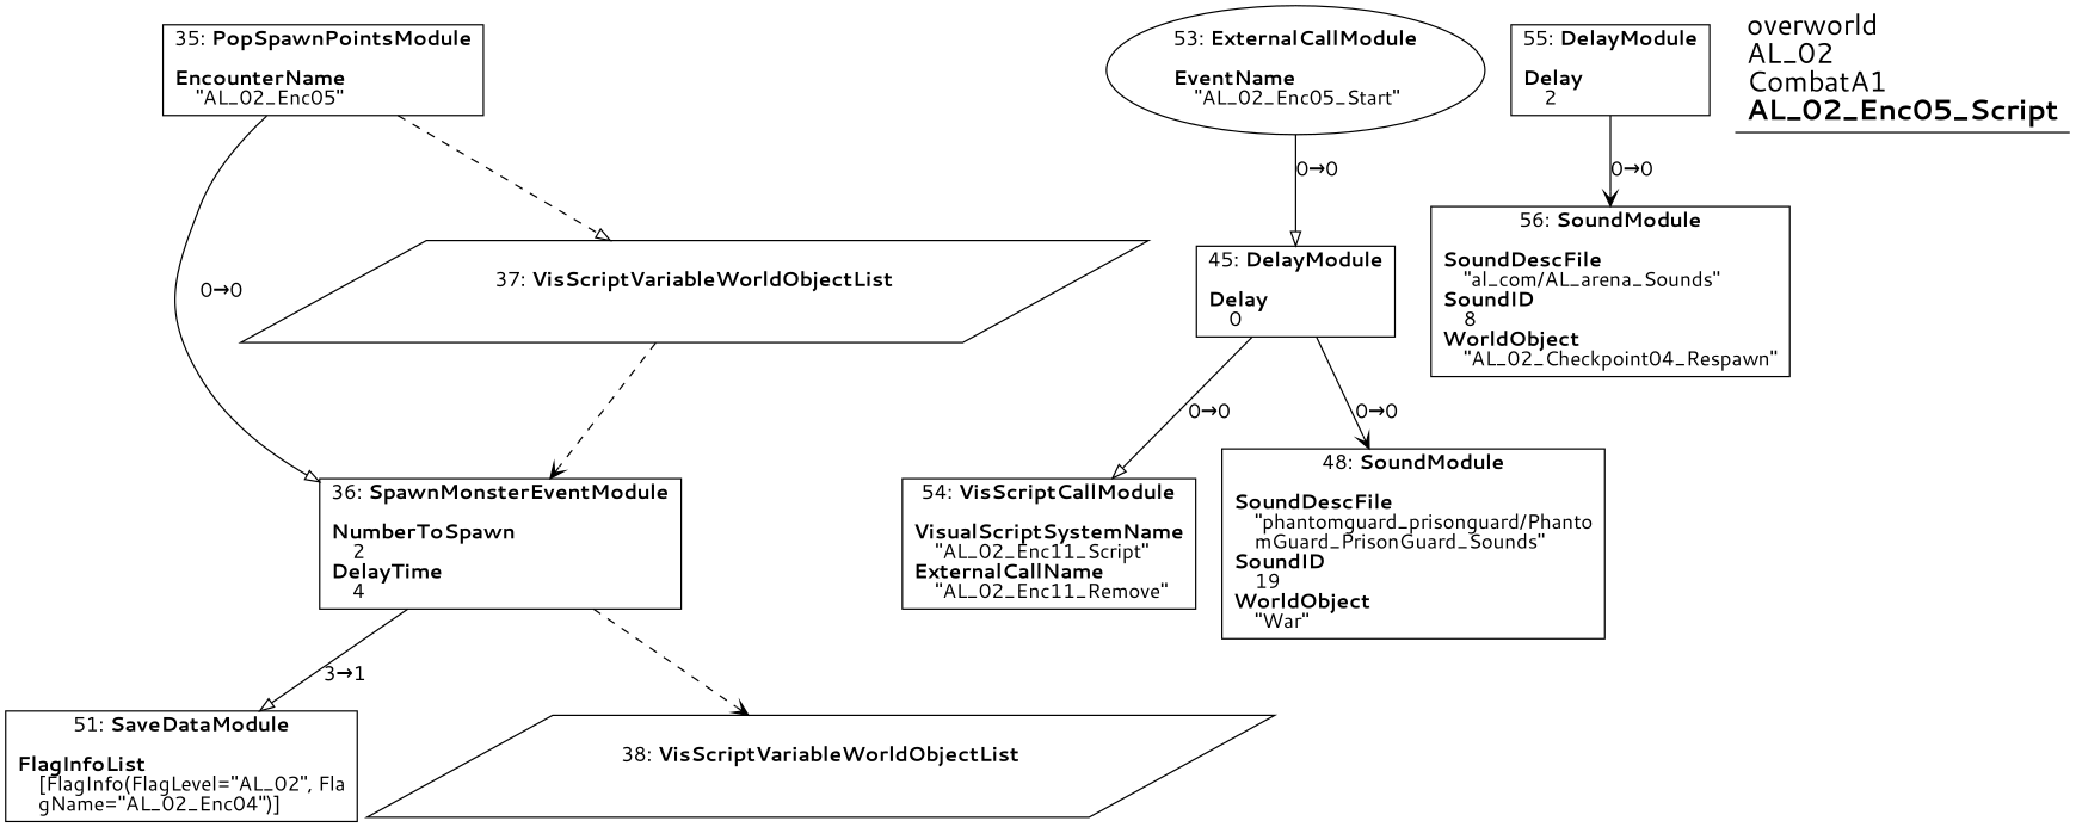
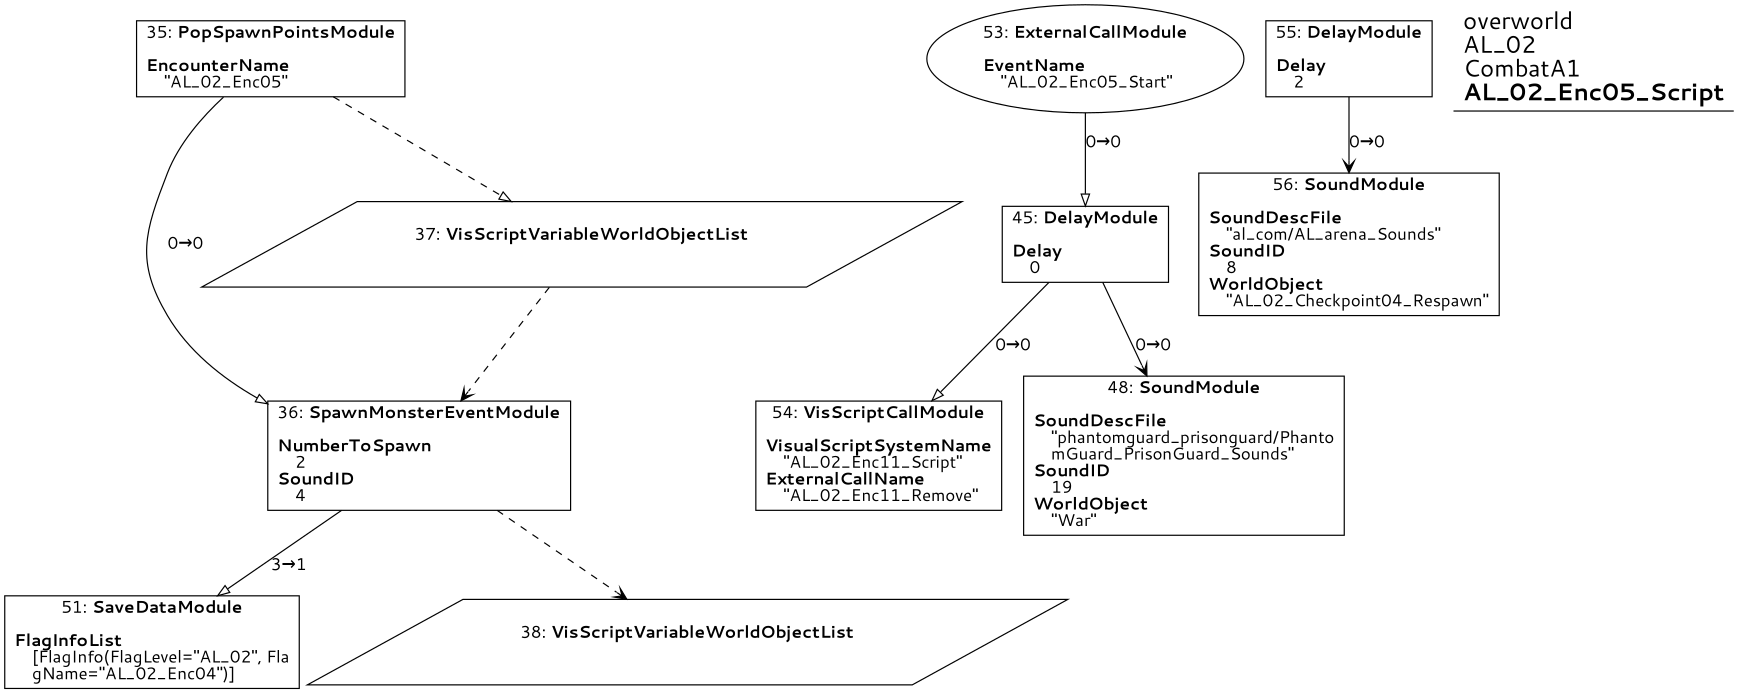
  digraph {
    fontname="Segoe UI"
    splines=spline
    node [fontname="Segoe UI" shape=box]
    edge [arrowhead=onormal fontname="Segoe UI"]
    n1 [label=<35: <b>PopSpawnPointsModule</b><br/><br/><b>EncounterName</b><br align="left"/>    &quot;AL_02_Enc05&quot;<br align="left"/>>]
-   n2 [label=<36: <b>SpawnMonsterEventModule</b><br/><br/><b>NumberToSpawn</b><br align="left"/>    2<br align="left"/><b>DelayTime</b><br align="left"/>    4<br align="left"/>>]
+   n2 [label=<36: <b>SpawnMonsterEventModule</b><br/><br/><b>NumberToSpawn</b><br align="left"/>    2<br align="left"/><b>SoundID</b><br align="left"/>    4<br align="left"/>>]
    n3 [label=<37: <b>VisScriptVariableWorldObjectList</b><br/><br/>> shape=parallelogram]
    n4 [label=<51: <b>SaveDataModule</b><br/><br/><b>FlagInfoList</b><br align="left"/>    [FlagInfo(FlagLevel=&quot;AL_02&quot;, Fla<br align="left"/>    gName=&quot;AL_02_Enc04&quot;)]<br align="left"/>>]
    n5 [label=<38: <b>VisScriptVariableWorldObjectList</b><br/><br/>> shape=parallelogram]
    n6 [label=<45: <b>DelayModule</b><br/><br/><b>Delay</b><br align="left"/>    0<br align="left"/>>]
    n7 [label=<54: <b>VisScriptCallModule</b><br/><br/><b>VisualScriptSystemName</b><br align="left"/>    &quot;AL_02_Enc11_Script&quot;<br align="left"/><b>ExternalCallName</b><br align="left"/>    &quot;AL_02_Enc11_Remove&quot;<br align="left"/>>]
    n8 [label=<48: <b>SoundModule</b><br/><br/><b>SoundDescFile</b><br align="left"/>    &quot;phantomguard_prisonguard/Phanto<br align="left"/>    mGuard_PrisonGuard_Sounds&quot;<br align="left"/><b>SoundID</b><br align="left"/>    19<br align="left"/><b>WorldObject</b><br align="left"/>    &quot;War&quot;<br align="left"/>>]
    n9 [label=<53: <b>ExternalCallModule</b><br/><br/><b>EventName</b><br align="left"/>    &quot;AL_02_Enc05_Start&quot;<br align="left"/>> shape=oval]
    n10 [label=<55: <b>DelayModule</b><br/><br/><b>Delay</b><br align="left"/>    2<br align="left"/>>]
    n11 [label=<56: <b>SoundModule</b><br/><br/><b>SoundDescFile</b><br align="left"/>    &quot;al_com/AL_arena_Sounds&quot;<br align="left"/><b>SoundID</b><br align="left"/>    8<br align="left"/><b>WorldObject</b><br align="left"/>    &quot;AL_02_Checkpoint04_Respawn&quot;<br align="left"/>>]
    n12 [label=<<font point-size="20">overworld<br align="left"/>AL_02<br align="left"/>CombatA1<br align="left"/><b>AL_02_Enc05_Script</b><br align="left"/></font>> shape=underline]
    n1 -> n2 [label="0→0"]
    n1 -> n3 [style=dashed]
    n2 -> n4 [label="3→1"]
    n2 -> n5 [arrowhead=vee style=dashed]
    n3 -> n2 [arrowhead=vee style=dashed]
    n6 -> n7 [label="0→0"]
    n6 -> n8 [arrowhead=vee label="0→0"]
    n9 -> n6 [label="0→0"]
    n10 -> n11 [arrowhead=vee label="0→0"]
  }
